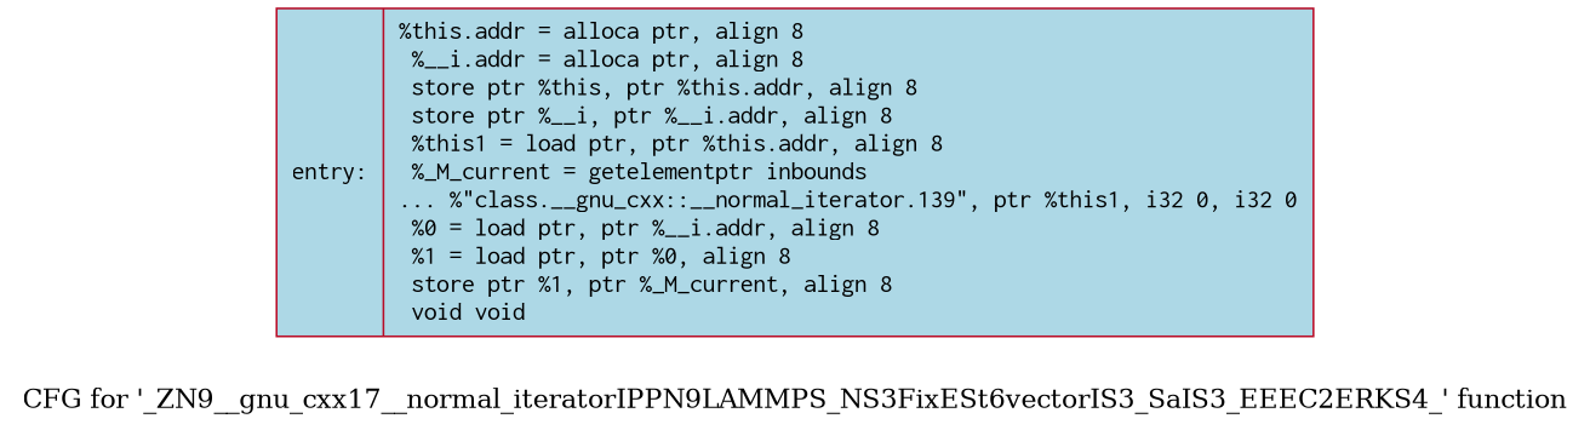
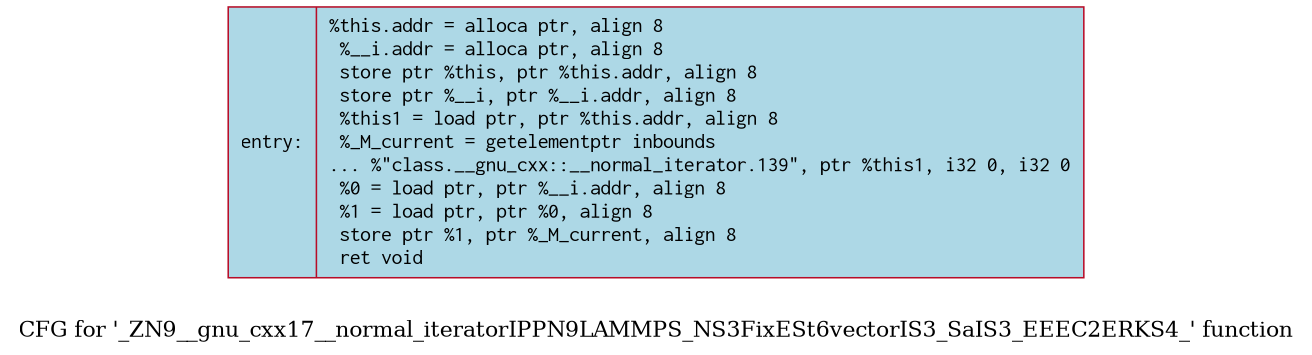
  digraph {
    label="CFG for '_ZN9__gnu_cxx17__normal_iteratorIPPN9LAMMPS_NS3FixESt6vectorIS3_SaIS3_EEEC2ERKS4_' function"
    rankdir=LR
-   n1 [color="#b70d28ff" fillcolor=lightblue fontname=Courier label="{entry:\l|  %this.addr = alloca ptr, align 8\l  %__i.addr = alloca ptr, align 8\l  store ptr %this, ptr %this.addr, align 8\l  store ptr %__i, ptr %__i.addr, align 8\l  %this1 = load ptr, ptr %this.addr, align 8\l  %_M_current = getelementptr inbounds\l... %\"class.__gnu_cxx::__normal_iterator.139\", ptr %this1, i32 0, i32 0\l  %0 = load ptr, ptr %__i.addr, align 8\l  %1 = load ptr, ptr %0, align 8\l  store ptr %1, ptr %_M_current, align 8\l  void void\l}" shape=record style=filled]
+   n1 [color="#b70d28ff" fillcolor=lightblue fontname=Courier label="{entry:\l|  %this.addr = alloca ptr, align 8\l  %__i.addr = alloca ptr, align 8\l  store ptr %this, ptr %this.addr, align 8\l  store ptr %__i, ptr %__i.addr, align 8\l  %this1 = load ptr, ptr %this.addr, align 8\l  %_M_current = getelementptr inbounds\l... %\"class.__gnu_cxx::__normal_iterator.139\", ptr %this1, i32 0, i32 0\l  %0 = load ptr, ptr %__i.addr, align 8\l  %1 = load ptr, ptr %0, align 8\l  store ptr %1, ptr %_M_current, align 8\l  ret void\l}" shape=record style=filled]
  }
